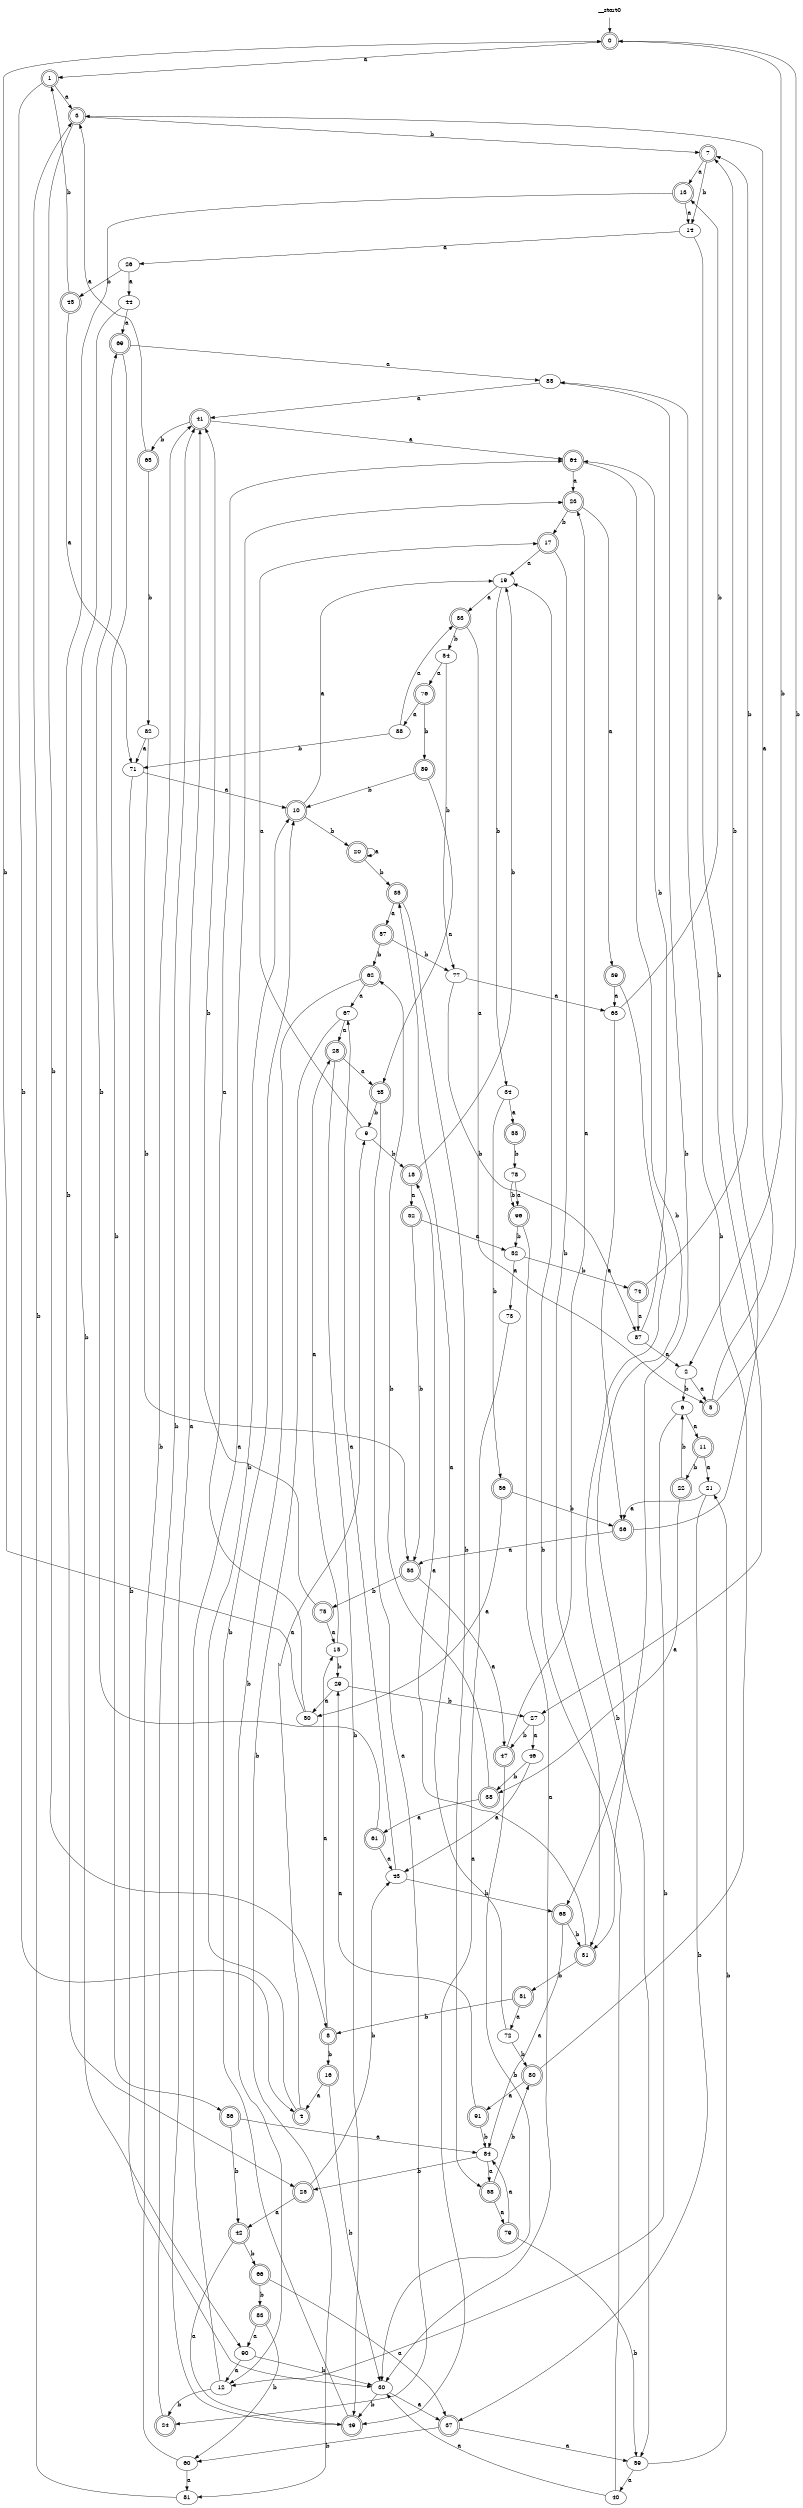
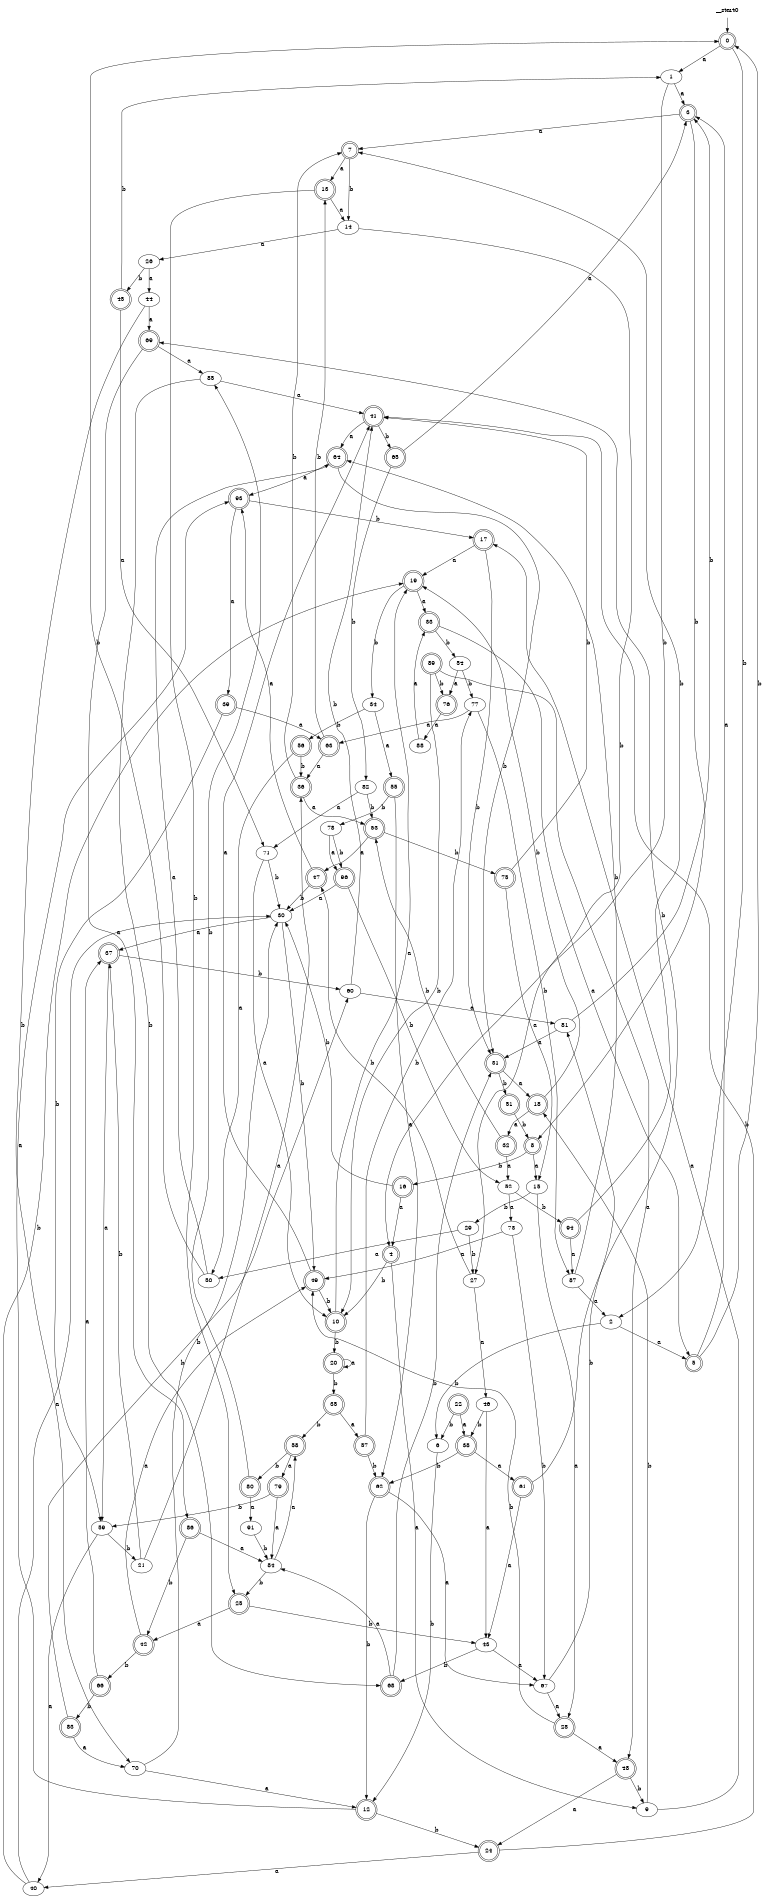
  digraph {
    node [shape=doublecircle]
    __start0 [shape=none]
    0
-   1
+   1 [shape=""]
    2 [shape=""]
    3
    4
    5
    6 [shape=""]
    7
    8
    9 [shape=""]
    10
-   11
-   12 [shape=ellipse]
+   12
    13
    14 [shape=""]
    15 [shape=""]
    16
    17
    18
-   19 [shape=""]
+   19
    20
    21 [shape=""]
    22
-   23
+   23 [label=93]
    24
    25
    26 [shape=""]
    27 [shape=""]
    28
    29 [shape=""]
    30 [shape=""]
    31
    32
    33
    34 [shape=""]
    35
    36
    37
    38
    39
    40 [shape=""]
    41
    42
    43 [shape=""]
    44 [shape=""]
    45
    46 [shape=""]
    47
    48
    49
    50 [shape=""]
    51
    52 [shape=""]
    53
    54 [shape=""]
    55
    56
    57
    58
    59 [shape=""]
    60 [shape=""]
    61
    62
-   63 [shape=""]
+   63
    64
    65
    66
    67 [shape=""]
    68
    69
-   70 [label=90 shape=""]
+   70 [shape=""]
    71 [shape=""]
-   72 [shape=""]
    73 [shape=""]
-   74
+   74 [label=94]
    75
    76
    77 [shape=""]
    78 [shape=""]
    79
    80
    81 [shape=""]
    82 [shape=""]
    83
    84 [shape=""]
    85 [shape=""]
    86
    87 [shape=""]
    88 [shape=""]
    89
    n92 [label=96]
-   91
+   91 [shape=ellipse]
    __start0 -> 0
    0 -> 1 [label=a]
    0 -> 2 [label=b]
    1 -> 3 [label=a]
    1 -> 4 [label=b]
    2 -> 5 [label=a]
    2 -> 6 [label=b]
-   3 -> 7 [label=b]
+   3 -> 7 [label=a]
    3 -> 8 [label=b]
    4 -> 9 [label=a]
    4 -> 10 [label=b]
    5 -> 0 [label=b]
    5 -> 3 [label=a]
-   6 -> 11 [label=a]
    6 -> 12 [label=b]
    7 -> 13 [label=a]
    7 -> 14 [label=b]
    8 -> 15 [label=a]
    8 -> 16 [label=b]
    9 -> 17 [label=a]
    9 -> 18 [label=b]
    10 -> 19 [label=a]
    10 -> 20 [label=b]
-   11 -> 21 [label=a]
-   11 -> 22 [label=b]
    12 -> 23 [label=a]
    12 -> 24 [label=b]
    13 -> 14 [label=a]
    13 -> 25 [label=b]
    14 -> 26 [label=a]
    14 -> 27 [label=b]
    15 -> 28 [label=a]
    15 -> 29 [label=b]
    16 -> 4 [label=a]
    16 -> 30 [label=b]
    17 -> 19 [label=a]
    17 -> 31 [label=b]
    18 -> 19 [label=b]
    18 -> 32 [label=a]
    19 -> 33 [label=a]
    19 -> 34 [label=b]
    20 -> 20 [label=a]
    20 -> 35 [label=b]
    21 -> 36 [label=a]
    21 -> 37 [label=b]
    22 -> 6 [label=b]
    22 -> 38 [label=a]
    23 -> 17 [label=b]
    23 -> 39 [label=a]
+   24 -> 40 [label=a]
    24 -> 41 [label=b]
    25 -> 42 [label=a]
    25 -> 43 [label=b]
    26 -> 44 [label=a]
    26 -> 45 [label=b]
    27 -> 46 [label=a]
    27 -> 47 [label=b]
    28 -> 48 [label=a]
    28 -> 49 [label=b]
    29 -> 27 [label=b]
    29 -> 50 [label=a]
    30 -> 37 [label=a]
    30 -> 49 [label=b]
    31 -> 18 [label=a]
    31 -> 51 [label=b]
    32 -> 52 [label=a]
    32 -> 53 [label=b]
    33 -> 5 [label=a]
    33 -> 54 [label=b]
    34 -> 55 [label=a]
    34 -> 56 [label=b]
    35 -> 57 [label=a]
    35 -> 58 [label=b]
    36 -> 7 [label=b]
    36 -> 53 [label=a]
    37 -> 59 [label=a]
    37 -> 60 [label=b]
    38 -> 61 [label=a]
    38 -> 62 [label=b]
    39 -> 59 [label=b]
    39 -> 63 [label=a]
    40 -> 19 [label=b]
    40 -> 30 [label=a]
    41 -> 64 [label=a]
    41 -> 65 [label=b]
    42 -> 49 [label=a]
    42 -> 66 [label=b]
    43 -> 67 [label=a]
    43 -> 68 [label=b]
    44 -> 69 [label=a]
    44 -> 70 [label=b]
    45 -> 1 [label=b]
    45 -> 71 [label=a]
    46 -> 38 [label=b]
    46 -> 43 [label=a]
    47 -> 23 [label=a]
    47 -> 30 [label=b]
    48 -> 9 [label=b]
    48 -> 24 [label=a]
    49 -> 10 [label=b]
    49 -> 41 [label=a]
    50 -> 0 [label=b]
    50 -> 64 [label=a]
    51 -> 8 [label=b]
-   51 -> 72 [label=a]
    52 -> 73 [label=a]
    52 -> 74 [label=b]
    53 -> 47 [label=a]
    53 -> 75 [label=b]
    54 -> 76 [label=a]
    54 -> 77 [label=b]
+   55 -> 62 [label=a]
    55 -> 78 [label=b]
    56 -> 36 [label=b]
    56 -> 50 [label=a]
    57 -> 62 [label=b]
    57 -> 77 [label=b]
    58 -> 79 [label=a]
    58 -> 80 [label=b]
    59 -> 21 [label=b]
    59 -> 40 [label=a]
    60 -> 41 [label=b]
    60 -> 81 [label=a]
    61 -> 43 [label=a]
    61 -> 69 [label=b]
    62 -> 12 [label=b]
    62 -> 67 [label=a]
    63 -> 13 [label=b]
    63 -> 36 [label=a]
    64 -> 23 [label=a]
    64 -> 31 [label=b]
    65 -> 3 [label=a]
    65 -> 82 [label=b]
    66 -> 37 [label=a]
    66 -> 83 [label=b]
    67 -> 28 [label=a]
    67 -> 81 [label=b]
    68 -> 31 [label=b]
    68 -> 84 [label=a]
    69 -> 85 [label=a]
-   69 -> 86 [label=b]
+   69 -> 86 [label=a]
    70 -> 12 [label=a]
    70 -> 30 [label=b]
    71 -> 10 [label=a]
    71 -> 30 [label=b]
-   72 -> 35 [label=a]
-   72 -> 80 [label=b]
    73 -> 49 [label=a]
+   73 -> 67 [label=b]
    74 -> 7 [label=b]
    74 -> 87 [label=a]
    75 -> 15 [label=a]
    75 -> 41 [label=b]
    76 -> 88 [label=a]
-   76 -> 89 [label=b]
+   89 -> 76 [label=b]
    77 -> 63 [label=a]
    77 -> 87 [label=b]
    78 -> n92 [label=a]
    78 -> n92 [label=b]
    79 -> 59 [label=b]
    79 -> 84 [label=a]
    80 -> 85 [label=b]
    80 -> 91 [label=a]
    81 -> 3 [label=b]
+   81 -> 31 [label=a]
    82 -> 53 [label=b]
    82 -> 71 [label=a]
    83 -> 60 [label=b]
    83 -> 70 [label=a]
    84 -> 25 [label=b]
    84 -> 58 [label=a]
    85 -> 41 [label=a]
    85 -> 68 [label=b]
    86 -> 42 [label=b]
    86 -> 84 [label=a]
    87 -> 2 [label=a]
    87 -> 64 [label=b]
    88 -> 33 [label=a]
-   88 -> 71 [label=b]
    89 -> 10 [label=b]
    89 -> 48 [label=a]
    n92 -> 30 [label=a]
    n92 -> 52 [label=b]
-   91 -> 29 [label=a]
    91 -> 84 [label=b]
  }
